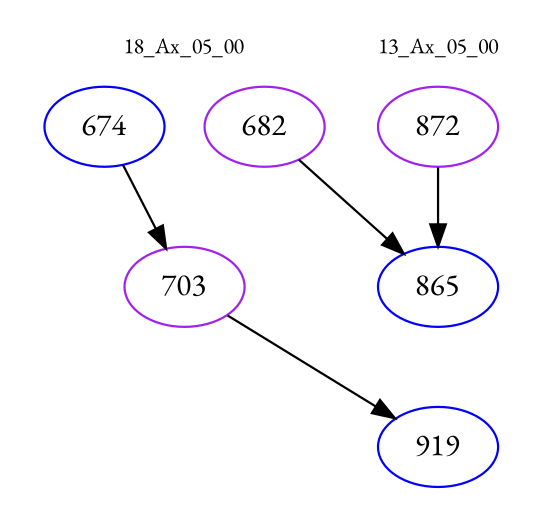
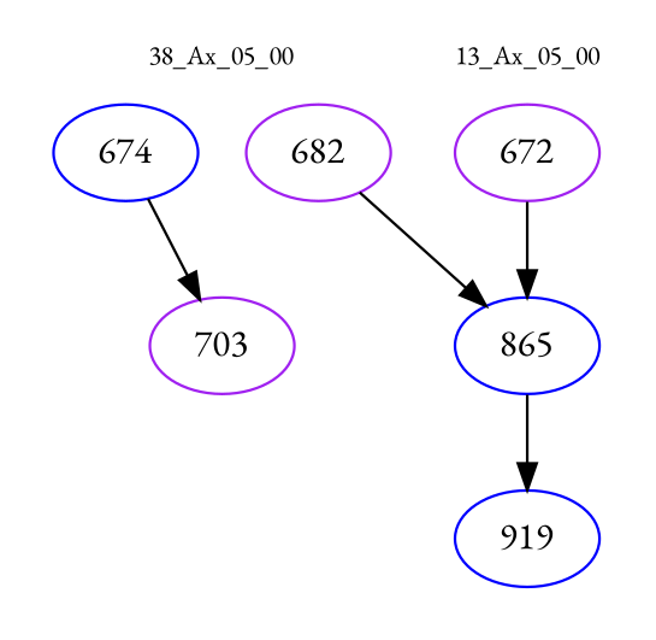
  digraph {
    fontname="EB Garamond"
    node [color=purple fontname="EB Garamond"]
    edge [color=black fontname="EB Garamond"]
    n1 [label=682]
    n2 [color=blue label=674]
    n3 [label=703]
-   n4 [label=872]
+   n4 [label=672]
    n5 [color=blue label=865]
    n6 [color=blue label=919]
    subgraph cluster_1 {
      color=white
      fontsize=10
-     label="18_Ax_05_00"
+     label="38_Ax_05_00"
      n1
      n2
      n3
    }
    subgraph cluster_2 {
      color=white
      fontsize=10
      label="13_Ax_05_00"
      n4
      n5
      n6
    }
    n1 -> n5
    n2 -> n3
    n4 -> n5
-   n3 -> n6
+   n5 -> n6
  }
